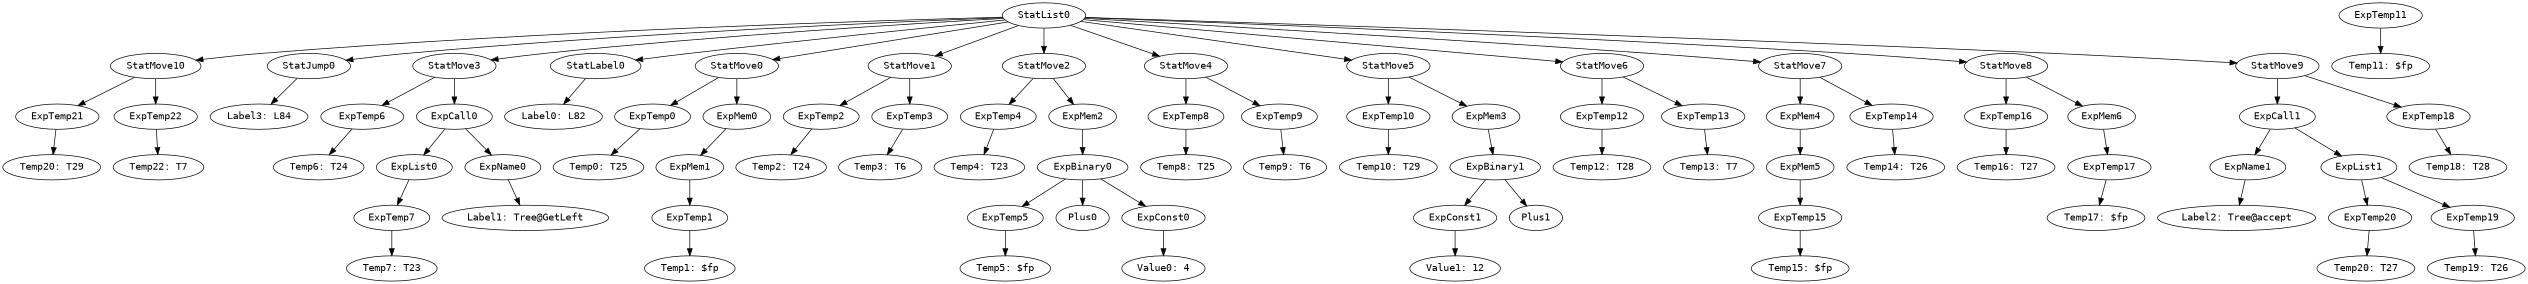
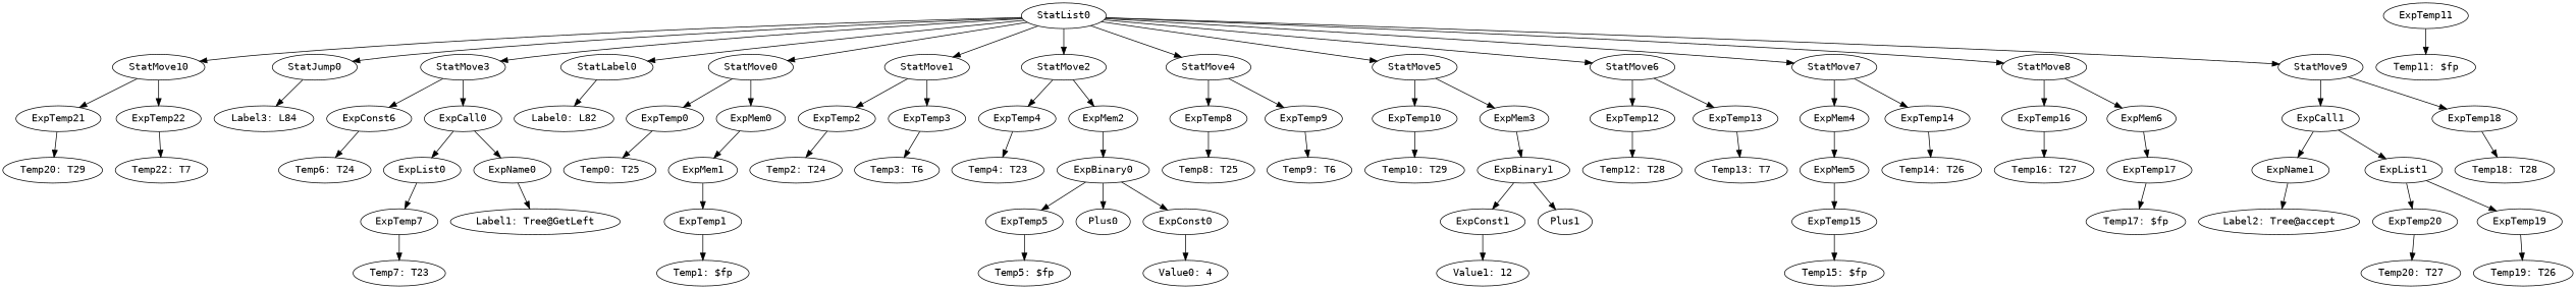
  digraph {
    fontname="DejaVu Sans Mono"
    ordering=out
    node [fontname="DejaVu Sans Mono"]
    edge [fontname="DejaVu Sans Mono"]
    StatMove10
    ExpTemp21
    ExpTemp22
    n4 [label="Temp20: T29"]
    "Temp22: T7"
    ExpTemp20
    "Temp20: T27"
    StatJump0
    "Label3: L84"
    ExpCall1
    ExpName1
    ExpList1
    "Label2: Tree@accept"
    ExpTemp19
    "Temp19: T26"
    ExpList0
    ExpTemp7
    "Temp7: T23"
    ExpTemp4
    "Temp4: T23"
    ExpName0
    "Label1: Tree@GetLeft"
    StatMove3
-   ExpTemp6
+   ExpTemp6 [label=ExpConst6]
    ExpCall0
    "Temp6: T24"
    ExpTemp11
    "Temp11: $fp"
    ExpBinary0
    ExpTemp5
    Plus0
    ExpConst0
    "Temp5: $fp"
    "Value0: 4"
    ExpMem4
    ExpMem5
    ExpTemp15
    "Temp15: $fp"
    ExpTemp1
    "Temp1: $fp"
    ExpTemp14
    "Temp14: T26"
    ExpTemp12
    "Temp12: T28"
    ExpMem2
    ExpTemp17
    "Temp17: $fp"
    ExpTemp0
    "Temp0: T25"
    StatList0
    StatLabel0
    StatMove0
    StatMove1
    StatMove2
    StatMove4
    StatMove5
    StatMove6
    StatMove7
    StatMove8
    StatMove9
    "Label0: L82"
    ExpMem0
    ExpTemp2
    ExpTemp3
    ExpTemp8
    ExpTemp9
    ExpTemp10
    ExpMem3
    ExpTemp13
    ExpTemp16
    ExpMem6
    ExpTemp18
    ExpMem1
    "Temp2: T24"
    "Temp3: T6"
    "Temp8: T25"
    "Temp9: T6"
    "Temp10: T29"
    ExpBinary1
    "Temp13: T7"
    "Temp16: T27"
    "Temp18: T28"
    ExpConst1
    Plus1
    "Value1: 12"
    StatMove10 -> ExpTemp21
    StatMove10 -> ExpTemp22
    ExpTemp21 -> n4
    ExpTemp22 -> "Temp22: T7"
    ExpTemp20 -> "Temp20: T27"
    StatJump0 -> "Label3: L84"
    ExpCall1 -> ExpName1
    ExpCall1 -> ExpList1
    ExpName1 -> "Label2: Tree@accept"
    ExpList1 -> ExpTemp20
    ExpList1 -> ExpTemp19
    ExpTemp19 -> "Temp19: T26"
    ExpList0 -> ExpTemp7
    ExpTemp7 -> "Temp7: T23"
    ExpTemp4 -> "Temp4: T23"
    ExpName0 -> "Label1: Tree@GetLeft"
    StatMove3 -> ExpTemp6
    StatMove3 -> ExpCall0
    ExpTemp6 -> "Temp6: T24"
    ExpCall0 -> ExpList0
    ExpCall0 -> ExpName0
    ExpTemp11 -> "Temp11: $fp"
    ExpBinary0 -> ExpTemp5
    ExpBinary0 -> Plus0
    ExpBinary0 -> ExpConst0
    ExpTemp5 -> "Temp5: $fp"
    ExpConst0 -> "Value0: 4"
    ExpMem4 -> ExpMem5
    ExpMem5 -> ExpTemp15
    ExpTemp15 -> "Temp15: $fp"
    ExpTemp1 -> "Temp1: $fp"
    ExpTemp14 -> "Temp14: T26"
    ExpTemp12 -> "Temp12: T28"
    ExpMem2 -> ExpBinary0
    ExpTemp17 -> "Temp17: $fp"
    ExpTemp0 -> "Temp0: T25"
    StatList0 -> StatMove10
    StatList0 -> StatJump0
    StatList0 -> StatMove3
    StatList0 -> StatLabel0
    StatList0 -> StatMove0
    StatList0 -> StatMove1
    StatList0 -> StatMove2
    StatList0 -> StatMove4
    StatList0 -> StatMove5
    StatList0 -> StatMove6
    StatList0 -> StatMove7
    StatList0 -> StatMove8
    StatList0 -> StatMove9
    StatLabel0 -> "Label0: L82"
    StatMove0 -> ExpTemp0
    StatMove0 -> ExpMem0
    StatMove1 -> ExpTemp2
    StatMove1 -> ExpTemp3
    StatMove2 -> ExpTemp4
    StatMove2 -> ExpMem2
    StatMove4 -> ExpTemp8
    StatMove4 -> ExpTemp9
    StatMove5 -> ExpTemp10
    StatMove5 -> ExpMem3
    StatMove6 -> ExpTemp12
    StatMove6 -> ExpTemp13
    StatMove7 -> ExpMem4
    StatMove7 -> ExpTemp14
    StatMove8 -> ExpTemp16
    StatMove8 -> ExpMem6
    StatMove9 -> ExpCall1
    StatMove9 -> ExpTemp18
    ExpMem0 -> ExpMem1
    ExpTemp2 -> "Temp2: T24"
    ExpTemp3 -> "Temp3: T6"
    ExpTemp8 -> "Temp8: T25"
    ExpTemp9 -> "Temp9: T6"
    ExpTemp10 -> "Temp10: T29"
    ExpMem3 -> ExpBinary1
    ExpTemp13 -> "Temp13: T7"
    ExpTemp16 -> "Temp16: T27"
    ExpMem6 -> ExpTemp17
    ExpTemp18 -> "Temp18: T28"
    ExpMem1 -> ExpTemp1
    ExpBinary1 -> ExpConst1
    ExpBinary1 -> Plus1
    ExpConst1 -> "Value1: 12"
  }
